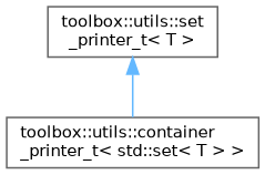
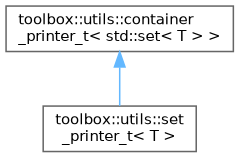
  digraph {
    rankdir=TB
    node [color=grey40 fillcolor=white fontname=Helvetica fontsize=10 shape=box style=filled]
    n1 [height=0.2 label="toolbox::utils::container\l_printer_t\< std::set\< T \> \>" width=0.4]
    n2 [height=0.2 label="toolbox::utils::set\l_printer_t\< T \>" width=0.4]
-   n2 -> n1 [color=steelblue1 dir=back fontname=Helvetica fontsize=10 labelfontname=Helvetica labelfontsize=10 style=solid]
+   n1 -> n2 [color=steelblue1 dir=back fontname=Helvetica fontsize=10 labelfontname=Helvetica labelfontsize=10 style=solid]
  }
